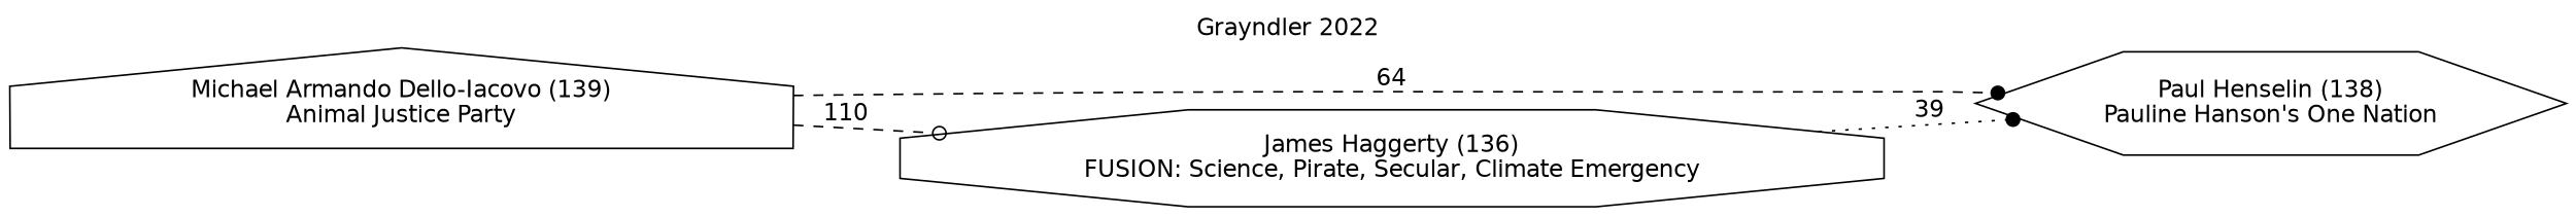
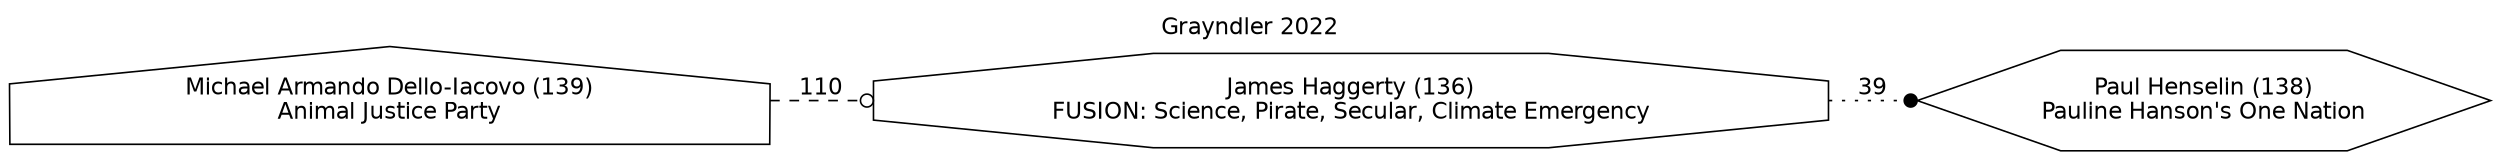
  digraph {
    label="Grayndler 2022"
    labelloc=t
    mclimit=2
    rankdir=LR
    fontname="DejaVu Sans"
    node [fontname="DejaVu Sans"]
    edge [style=dashed arrowhead=dot fontname="DejaVu Sans"]
    n1 [label="Paul Henselin (138)\nPauline Hanson's One Nation" shape=hexagon]
    n2 [label="James Haggerty (136)\nFUSION: Science, Pirate, Secular, Climate Emergency" shape=octagon]
    n3 [label="Michael Armando Dello-Iacovo (139)\nAnimal Justice Party" shape=house]
    n2 -> n1 [label=39 style=dotted]
-   n3 -> n1 [label=64]
    n3 -> n2 [label=110 arrowhead=odot]
  }
